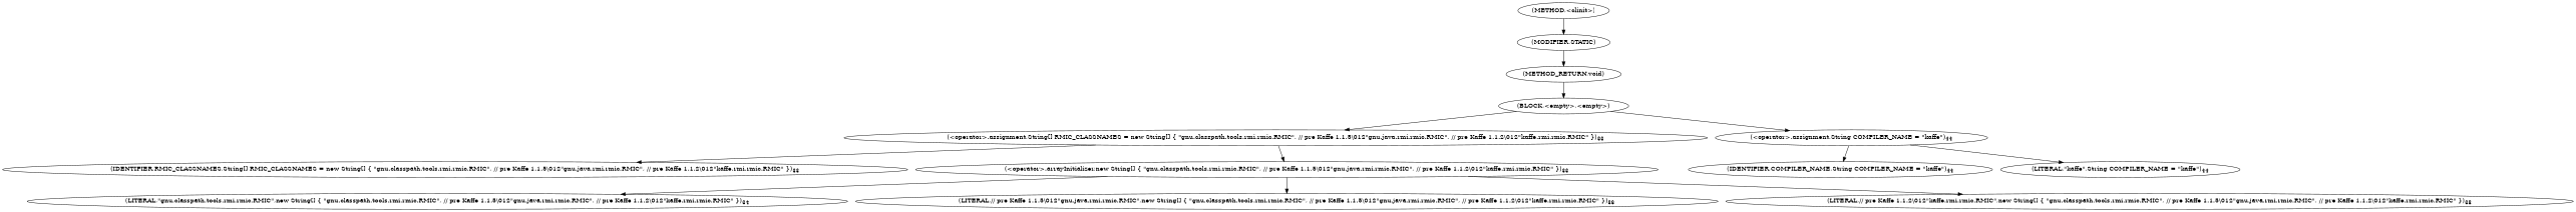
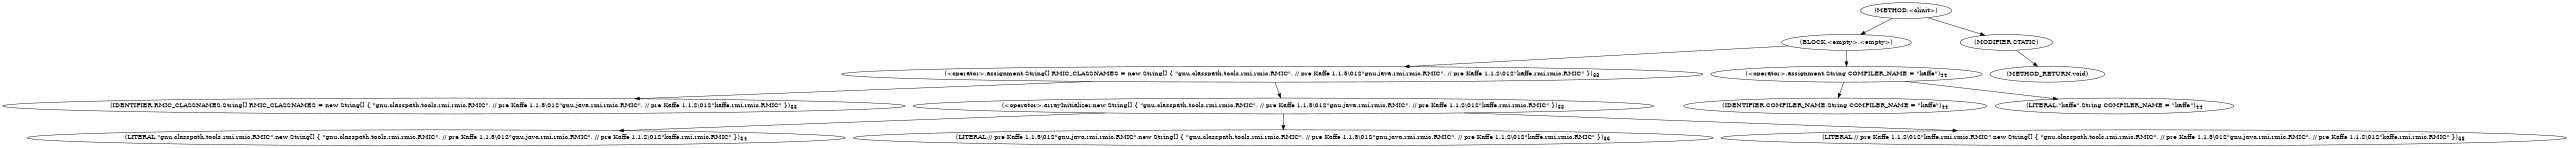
  digraph {
    n1 [label=<(METHOD,&lt;clinit&gt;)>]
    n2 [label=<(BLOCK,&lt;empty&gt;,&lt;empty&gt;)>]
    n3 [label=<(MODIFIER,STATIC)>]
    n4 [label=<(&lt;operator&gt;.assignment,String[] RMIC_CLASSNAMES = new String[] { &quot;gnu.classpath.tools.rmi.rmic.RMIC&quot;, // pre Kaffe 1.1.5\012&quot;gnu.java.rmi.rmic.RMIC&quot;, // pre Kaffe 1.1.2\012&quot;kaffe.rmi.rmic.RMIC&quot; })<SUB>33</SUB>>]
    n5 [label=<(&lt;operator&gt;.assignment,String COMPILER_NAME = &quot;kaffe&quot;)<SUB>44</SUB>>]
    n6 [label=<(METHOD_RETURN,void)>]
    n7 [label=<(IDENTIFIER,RMIC_CLASSNAMES,String[] RMIC_CLASSNAMES = new String[] { &quot;gnu.classpath.tools.rmi.rmic.RMIC&quot;, // pre Kaffe 1.1.5\012&quot;gnu.java.rmi.rmic.RMIC&quot;, // pre Kaffe 1.1.2\012&quot;kaffe.rmi.rmic.RMIC&quot; })<SUB>33</SUB>>]
    n8 [label=<(&lt;operator&gt;.arrayInitializer,new String[] { &quot;gnu.classpath.tools.rmi.rmic.RMIC&quot;, // pre Kaffe 1.1.5\012&quot;gnu.java.rmi.rmic.RMIC&quot;, // pre Kaffe 1.1.2\012&quot;kaffe.rmi.rmic.RMIC&quot; })<SUB>33</SUB>>]
    n9 [label=<(IDENTIFIER,COMPILER_NAME,String COMPILER_NAME = &quot;kaffe&quot;)<SUB>44</SUB>>]
    n10 [label=<(LITERAL,&quot;kaffe&quot;,String COMPILER_NAME = &quot;kaffe&quot;)<SUB>44</SUB>>]
    n11 [label=<(LITERAL,&quot;gnu.classpath.tools.rmi.rmic.RMIC&quot;,new String[] { &quot;gnu.classpath.tools.rmi.rmic.RMIC&quot;, // pre Kaffe 1.1.5\012&quot;gnu.java.rmi.rmic.RMIC&quot;, // pre Kaffe 1.1.2\012&quot;kaffe.rmi.rmic.RMIC&quot; })<SUB>34</SUB>>]
    n12 [label=<(LITERAL,// pre Kaffe 1.1.5\012&quot;gnu.java.rmi.rmic.RMIC&quot;,new String[] { &quot;gnu.classpath.tools.rmi.rmic.RMIC&quot;, // pre Kaffe 1.1.5\012&quot;gnu.java.rmi.rmic.RMIC&quot;, // pre Kaffe 1.1.2\012&quot;kaffe.rmi.rmic.RMIC&quot; })<SUB>36</SUB>>]
    n13 [label=<(LITERAL,// pre Kaffe 1.1.2\012&quot;kaffe.rmi.rmic.RMIC&quot;,new String[] { &quot;gnu.classpath.tools.rmi.rmic.RMIC&quot;, // pre Kaffe 1.1.5\012&quot;gnu.java.rmi.rmic.RMIC&quot;, // pre Kaffe 1.1.2\012&quot;kaffe.rmi.rmic.RMIC&quot; })<SUB>38</SUB>>]
-   n6 -> n2
+   n1 -> n2
    n1 -> n3
    n2 -> n4
    n2 -> n5
    n3 -> n6
    n4 -> n7
    n4 -> n8
    n5 -> n9
    n5 -> n10
    n8 -> n11
    n8 -> n12
    n8 -> n13
  }
